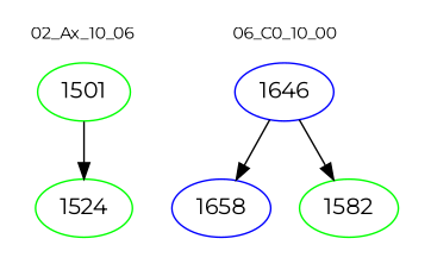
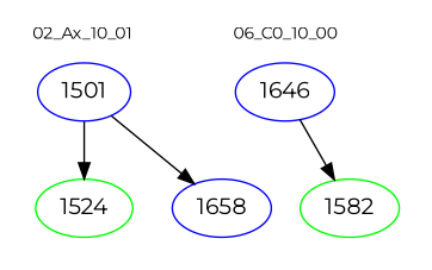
  digraph {
    fontname=Montserrat
    node [color=blue fontname=Montserrat]
    edge [color=black fontname=Montserrat]
-   n1 [color=green label=1501]
+   n1 [label=1501]
    n2 [color=green label=1524]
    n3 [label=1646]
    n4 [label=1658]
    n5 [color=green label=1582]
    subgraph cluster_1 {
      color=white
      fontsize=10
-     label="02_Ax_10_06"
+     label="02_Ax_10_01"
      n1
      n2
    }
    subgraph cluster_2 {
      color=white
      fontsize=10
      label="06_C0_10_00"
      n3
      n4
      n5
    }
    n1 -> n2
-   n3 -> n4
+   n1 -> n4
    n3 -> n5
  }
